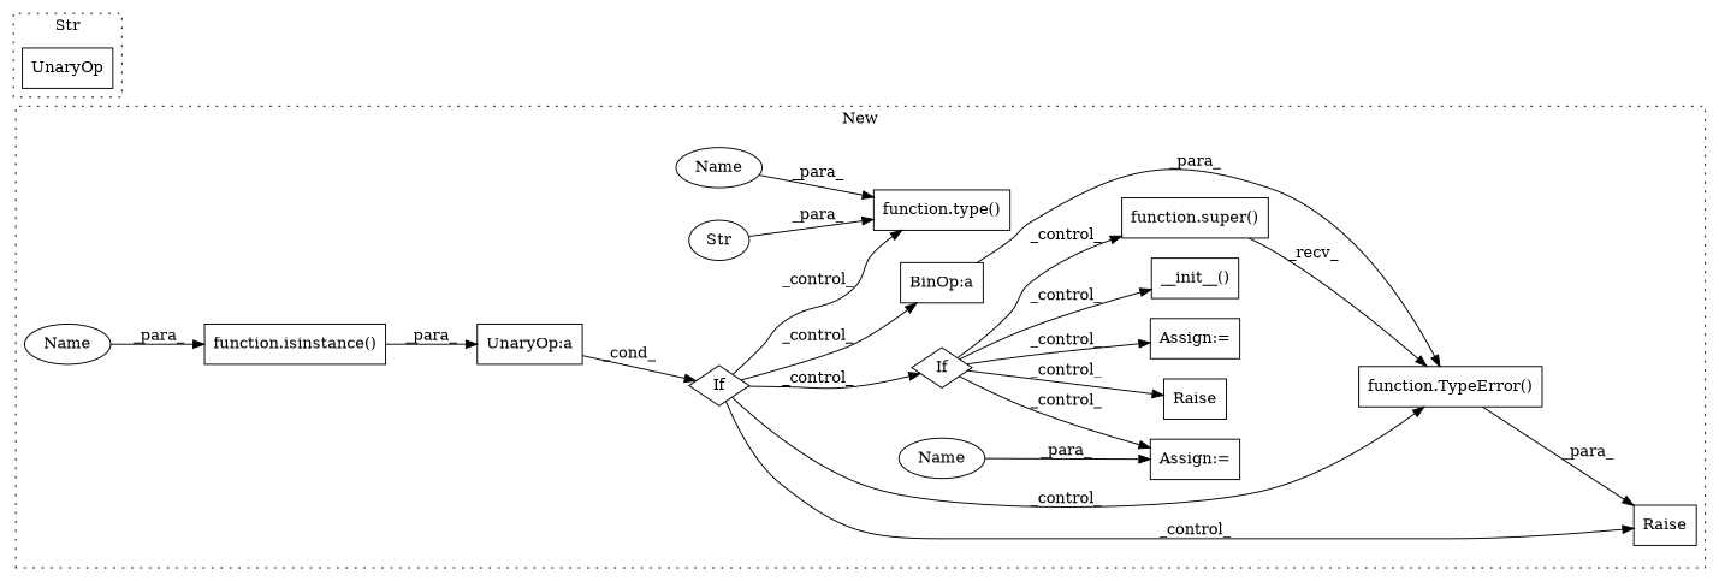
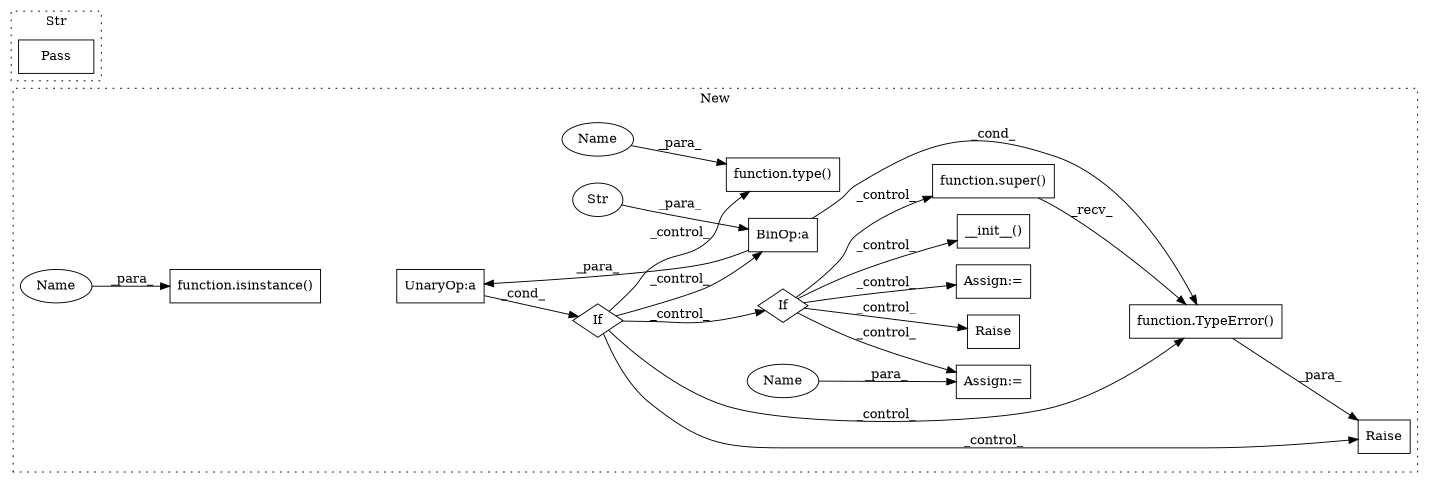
  digraph {
    rankdir=LR
    node [a=75 l=3 shape=box]
    n1 [l="11,1" label="function.isinstance()" s="9483,9519"]
    n2 [a=96 label=If s=9476 shape=diamond]
    n3 [a=68 label="Assign:=" s=9980]
    n4 [a=68 label="Assign:=" s=10012]
    n5 [a=61 l=41 label="UnaryOp:a" s=9479]
    n6 [a=91 l=6 label=Raise s=9534]
    n7 [l="6,1" label="function.super()" s="10029,10055"]
    n8 [l="27,14" label="function.TypeError()" s="9540,9688"]
    n9 [l="37,1" label="__init__()" s="10029,10100"]
    n10 [a=96 label=If s=9884 shape=diamond]
    n11 [a=82 l=19 label="BinOp:a" s=9653]
    n12 [a=66 l=86 label=Str s=9567 shape=ellipse]
    n13 [l="5,1" label="function.type()" s="9672,9687"]
    n14 [a=91 l=6 label=Raise s=9913]
    n15 [a=87 l=10 label=Name s=9983 shape=ellipse]
    n16 [a=87 l=10 label=Name s=9677 shape=ellipse]
    n17 [a=87 l=10 label=Name s=9494 shape=ellipse]
-   n18 [a=62 l=4 label=UnaryOp s=2664]
+   n18 [a=62 l=4 label=Pass s=2664]
    subgraph cluster_1 {
      label=New
      style=dotted
      n1
      n2
      n3
      n4
      n5
      n6
      n7
      n8
      n9
      n10
      n11
      n12
      n13
      n14
      n15
      n16
      n17
    }
    subgraph cluster_2 {
      label=Str
      style=dotted
      n18
    }
-   n1 -> n5 [label=_para_]
+   n11 -> n5 [label=_para_]
    n2 -> n6 [label=_control_]
    n2 -> n8 [label=_control_]
    n2 -> n10 [label=_control_]
    n2 -> n11 [label=_control_]
    n2 -> n13 [label=_control_]
    n5 -> n2 [label=_cond_]
    n7 -> n8 [label=_recv_]
    n8 -> n6 [label=_para_]
    n10 -> n3 [label=_control_]
    n10 -> n4 [label=_control_]
    n10 -> n7 [label=_control_]
    n10 -> n9 [label=_control_]
    n10 -> n14 [label=_control_]
-   n11 -> n8 [label=_para_]
-   n12 -> n13 [label=_para_]
+   n11 -> n8 [label=_cond_]
+   n12 -> n11 [label=_para_]
    n15 -> n3 [label=_para_]
    n16 -> n13 [label=_para_]
    n17 -> n1 [label=_para_]
  }
